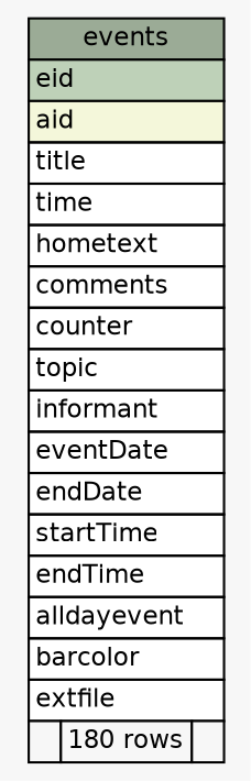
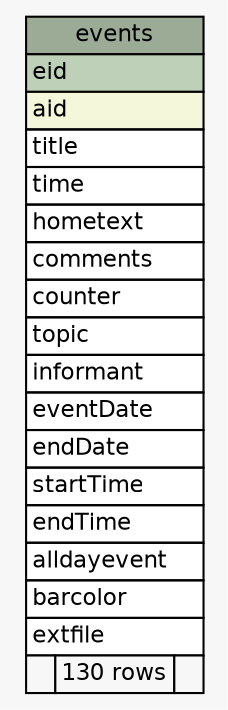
  digraph {
    bgcolor="#f7f7f7"
    fontname=Helvetica
    fontsize=11
    nodesep=0.18
    rankdir=RL
    ranksep=0.46
-   n1 [fontname=Helvetica fontsize=11 label=<     <TABLE BORDER="0" CELLBORDER="1" CELLSPACING="0" BGCOLOR="#ffffff">       <TR><TD COLSPAN="3" BGCOLOR="#9bab96" ALIGN="CENTER">events</TD></TR>       <TR><TD PORT="eid" COLSPAN="3" BGCOLOR="#bed1b8" ALIGN="LEFT">eid</TD></TR>       <TR><TD PORT="aid" COLSPAN="3" BGCOLOR="#f4f7da" ALIGN="LEFT">aid</TD></TR>       <TR><TD PORT="title" COLSPAN="3" ALIGN="LEFT">title</TD></TR>       <TR><TD PORT="time" COLSPAN="3" ALIGN="LEFT">time</TD></TR>       <TR><TD PORT="hometext" COLSPAN="3" ALIGN="LEFT">hometext</TD></TR>       <TR><TD PORT="comments" COLSPAN="3" ALIGN="LEFT">comments</TD></TR>       <TR><TD PORT="counter" COLSPAN="3" ALIGN="LEFT">counter</TD></TR>       <TR><TD PORT="topic" COLSPAN="3" ALIGN="LEFT">topic</TD></TR>       <TR><TD PORT="informant" COLSPAN="3" ALIGN="LEFT">informant</TD></TR>       <TR><TD PORT="eventDate" COLSPAN="3" ALIGN="LEFT">eventDate</TD></TR>       <TR><TD PORT="endDate" COLSPAN="3" ALIGN="LEFT">endDate</TD></TR>       <TR><TD PORT="startTime" COLSPAN="3" ALIGN="LEFT">startTime</TD></TR>       <TR><TD PORT="endTime" COLSPAN="3" ALIGN="LEFT">endTime</TD></TR>       <TR><TD PORT="alldayevent" COLSPAN="3" ALIGN="LEFT">alldayevent</TD></TR>       <TR><TD PORT="barcolor" COLSPAN="3" ALIGN="LEFT">barcolor</TD></TR>       <TR><TD PORT="extfile" COLSPAN="3" ALIGN="LEFT">extfile</TD></TR>       <TR><TD ALIGN="LEFT" BGCOLOR="#f7f7f7">  </TD><TD ALIGN="RIGHT" BGCOLOR="#f7f7f7">180 rows</TD><TD ALIGN="RIGHT" BGCOLOR="#f7f7f7">  </TD></TR>     </TABLE>> shape=plaintext]
+   n1 [fontname=Helvetica fontsize=11 label=<     <TABLE BORDER="0" CELLBORDER="1" CELLSPACING="0" BGCOLOR="#ffffff">       <TR><TD COLSPAN="3" BGCOLOR="#9bab96" ALIGN="CENTER">events</TD></TR>       <TR><TD PORT="eid" COLSPAN="3" BGCOLOR="#bed1b8" ALIGN="LEFT">eid</TD></TR>       <TR><TD PORT="aid" COLSPAN="3" BGCOLOR="#f4f7da" ALIGN="LEFT">aid</TD></TR>       <TR><TD PORT="title" COLSPAN="3" ALIGN="LEFT">title</TD></TR>       <TR><TD PORT="time" COLSPAN="3" ALIGN="LEFT">time</TD></TR>       <TR><TD PORT="hometext" COLSPAN="3" ALIGN="LEFT">hometext</TD></TR>       <TR><TD PORT="comments" COLSPAN="3" ALIGN="LEFT">comments</TD></TR>       <TR><TD PORT="counter" COLSPAN="3" ALIGN="LEFT">counter</TD></TR>       <TR><TD PORT="topic" COLSPAN="3" ALIGN="LEFT">topic</TD></TR>       <TR><TD PORT="informant" COLSPAN="3" ALIGN="LEFT">informant</TD></TR>       <TR><TD PORT="eventDate" COLSPAN="3" ALIGN="LEFT">eventDate</TD></TR>       <TR><TD PORT="endDate" COLSPAN="3" ALIGN="LEFT">endDate</TD></TR>       <TR><TD PORT="startTime" COLSPAN="3" ALIGN="LEFT">startTime</TD></TR>       <TR><TD PORT="endTime" COLSPAN="3" ALIGN="LEFT">endTime</TD></TR>       <TR><TD PORT="alldayevent" COLSPAN="3" ALIGN="LEFT">alldayevent</TD></TR>       <TR><TD PORT="barcolor" COLSPAN="3" ALIGN="LEFT">barcolor</TD></TR>       <TR><TD PORT="extfile" COLSPAN="3" ALIGN="LEFT">extfile</TD></TR>       <TR><TD ALIGN="LEFT" BGCOLOR="#f7f7f7">  </TD><TD ALIGN="RIGHT" BGCOLOR="#f7f7f7">130 rows</TD><TD ALIGN="RIGHT" BGCOLOR="#f7f7f7">  </TD></TR>     </TABLE>> shape=plaintext]
  }
